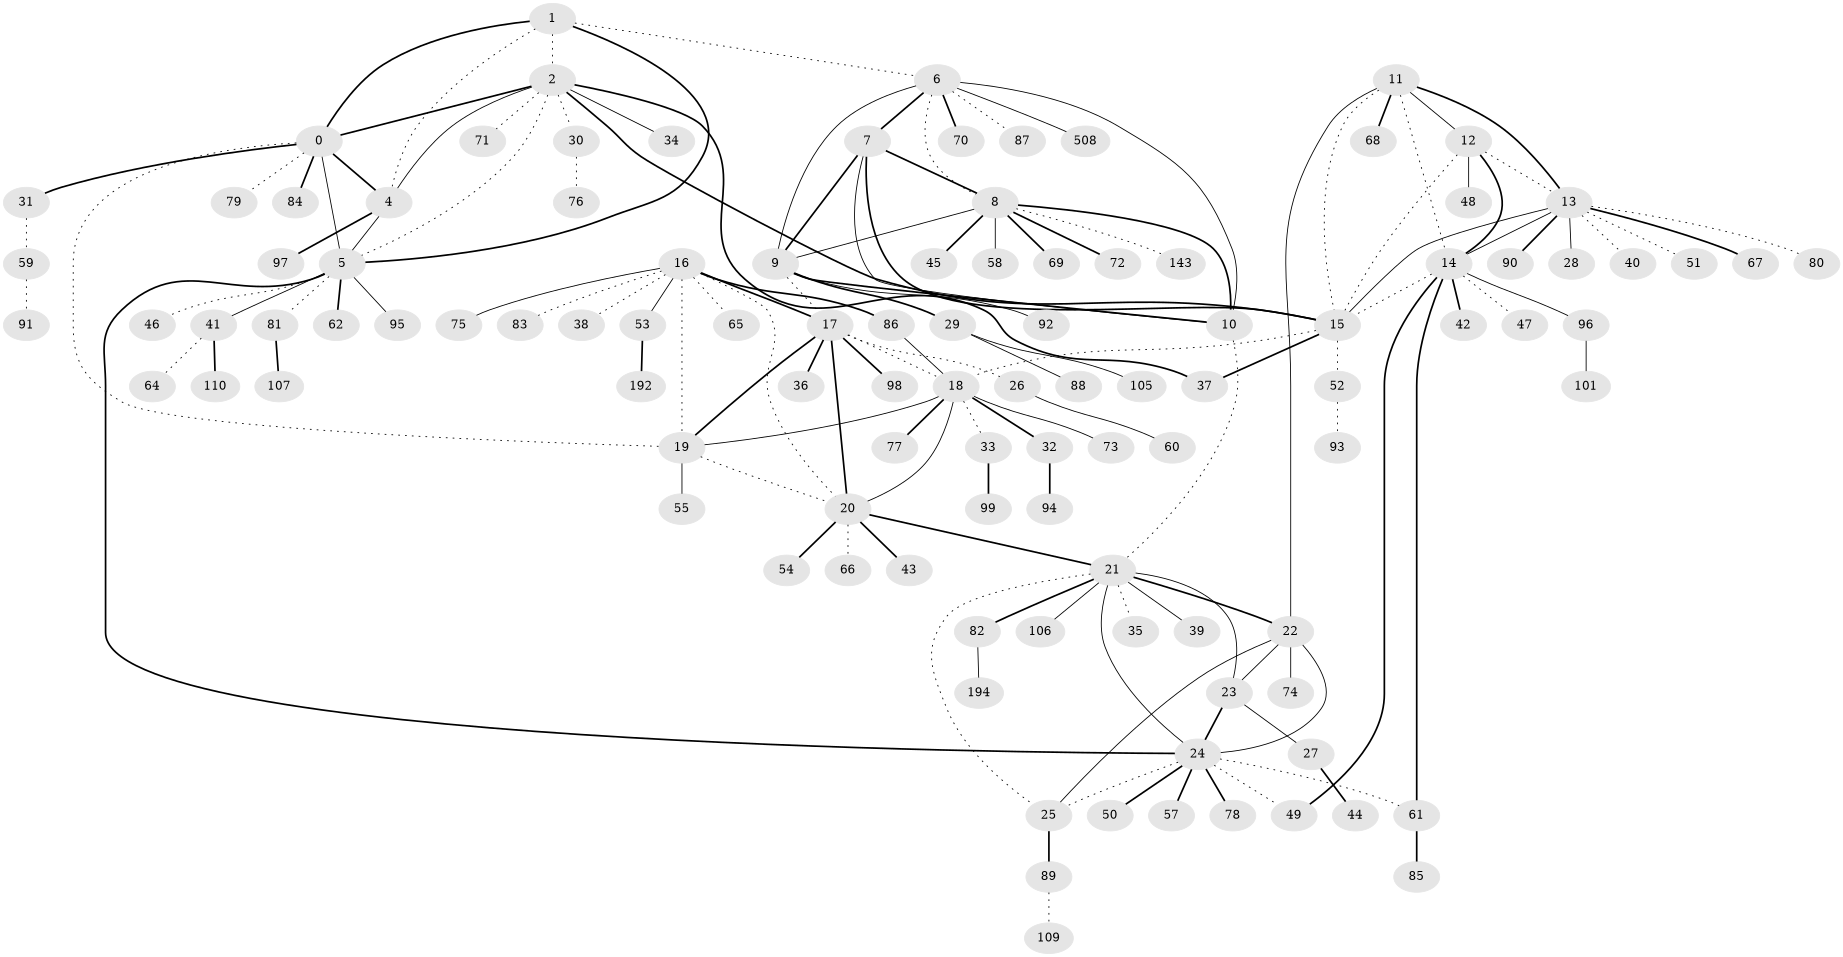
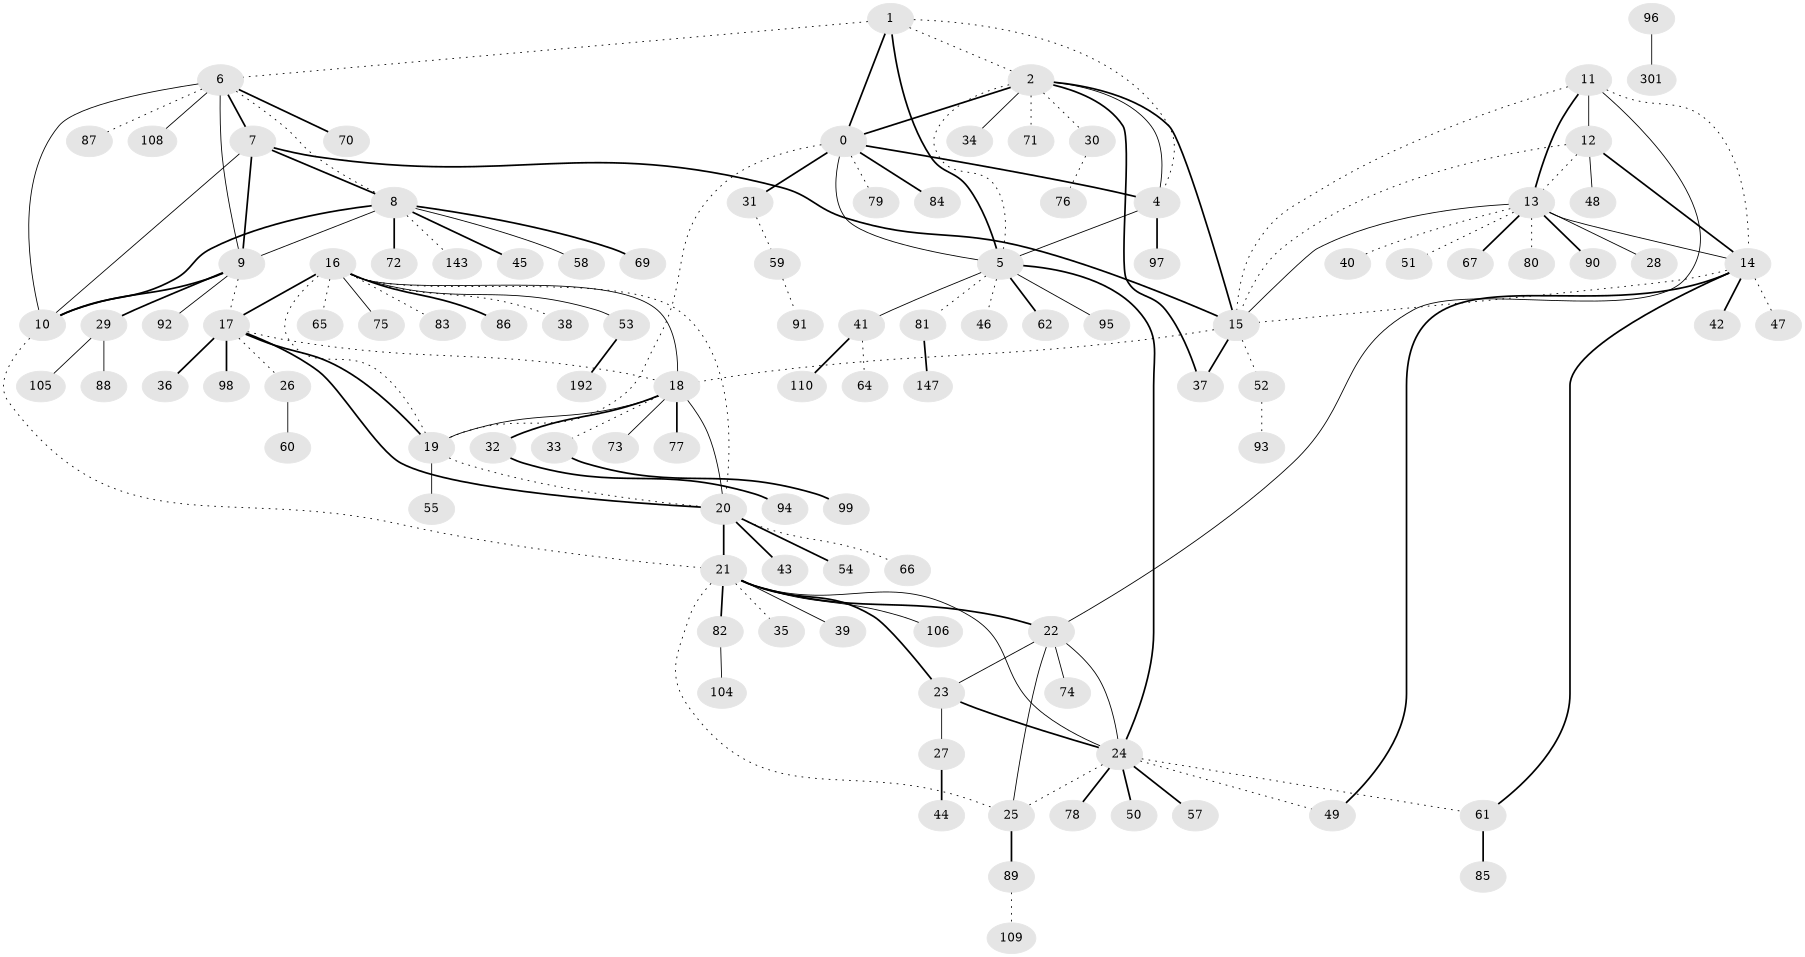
  graph {
    node [color=gray90 style=filled]
    edge [style=bold]
    1
    2
    n3 [label=0]
    4
    5
    6
    15
    30
    34
    37
    71
    19
    31
    79
    84
    97
    24
    41
    46
    62
    81
    95
    7
    8
    9
    10
    70
    87
-   108 [label=508]
+   108
    18
    52
    76
    20
    55
    59
    49
    61
    25
    50
    57
    78
    64
    n43 [label=110]
-   107
+   107 [label=147]
    45
    58
    69
    72
    n49 [label=143]
    17
    29
    92
    21
    26
    36
    98
    88
    105
    22
    23
    35
    39
    82
    106
    11
    12
    13
    14
-   68
    48
    28
    40
    51
    67
    80
    90
    42
    47
    96
    74
    85
-   101
+   101 [label=301]
    32
    33
    73
    77
    93
    16
    38
    53
    65
    75
    83
    86
    43
    54
    66
    n98 [label=192]
    60
    94
    99
    27
    89
-   104 [label=194]
+   104
    44
    109
    91
    1 -- 2 [style=dotted]
    1 -- n3
    1 -- 4 [style=dotted]
    1 -- 5
    1 -- 6 [style=dotted]
    2 -- n3
    2 -- 4 [style=solid]
    2 -- 5 [style=dotted]
    2 -- 15
    2 -- 30 [style=dotted]
    2 -- 34 [style=solid]
    2 -- 37
    2 -- 71 [style=dotted]
    n3 -- 4
    n3 -- 5 [style=solid]
    n3 -- 19 [style=dotted]
    n3 -- 31
    n3 -- 79 [style=dotted]
    n3 -- 84
    4 -- 5 [style=solid]
    4 -- 97
    5 -- 24
    5 -- 41 [style=solid]
    5 -- 46 [style=dotted]
    5 -- 62
    5 -- 81 [style=dotted]
    5 -- 95 [style=solid]
    6 -- 7
    6 -- 8 [style=dotted]
    6 -- 9 [style=solid]
    6 -- 10 [style=solid]
    6 -- 70
    6 -- 87 [style=dotted]
    6 -- 108 [style=solid]
    15 -- 37
    15 -- 18 [style=dotted]
    15 -- 52 [style=dotted]
    30 -- 76 [style=dotted]
    19 -- 20 [style=dotted]
    19 -- 55 [style=solid]
    31 -- 59 [style=dotted]
    24 -- 49 [style=dotted]
    24 -- 61 [style=dotted]
    24 -- 25 [style=dotted]
    24 -- 50
    24 -- 57
    24 -- 78
    41 -- 64 [style=dotted]
    41 -- n43
    81 -- 107
    7 -- 15
    7 -- 8
    7 -- 9
    7 -- 10 [style=solid]
    8 -- 9 [style=solid]
    8 -- 10
    8 -- 45
    8 -- 58 [style=solid]
    8 -- 69
    8 -- 72
    8 -- n49 [style=dotted]
    9 -- 10
    9 -- 17 [style=dotted]
    9 -- 29
    9 -- 92 [style=solid]
    10 -- 21 [style=dotted]
    18 -- 19 [style=solid]
    18 -- 20 [style=solid]
    18 -- 32
    18 -- 33 [style=dotted]
    18 -- 73 [style=solid]
    18 -- 77
    52 -- 93 [style=dotted]
    20 -- 21
    20 -- 43
    20 -- 54
    20 -- 66 [style=dotted]
    59 -- 91 [style=dotted]
    61 -- 85
    25 -- 89
    17 -- 19
    17 -- 18 [style=dotted]
    17 -- 20
    17 -- 26 [style=dotted]
    17 -- 36
    17 -- 98
    29 -- 88 [style=solid]
    29 -- 105 [style=solid]
    21 -- 24 [style=solid]
    21 -- 25 [style=dotted]
    21 -- 22
-   21 -- 23 [style=solid]
+   21 -- 23
    21 -- 35 [style=dotted]
    21 -- 39 [style=solid]
    21 -- 82
    21 -- 106 [style=solid]
    26 -- 60 [style=solid]
    22 -- 24 [style=solid]
    22 -- 25 [style=solid]
    22 -- 23 [style=solid]
    22 -- 74 [style=solid]
    23 -- 24
    23 -- 27 [style=solid]
    82 -- 104 [style=solid]
    11 -- 15 [style=dotted]
    11 -- 22 [style=solid]
    11 -- 12 [style=solid]
    11 -- 13
    11 -- 14 [style=dotted]
-   11 -- 68
    12 -- 15 [style=dotted]
    12 -- 13 [style=dotted]
    12 -- 14
    12 -- 48 [style=solid]
    13 -- 15 [style=solid]
    13 -- 14 [style=solid]
    13 -- 28 [style=solid]
    13 -- 40 [style=dotted]
    13 -- 51 [style=dotted]
    13 -- 67
    13 -- 80 [style=dotted]
    13 -- 90
    14 -- 15 [style=dotted]
    14 -- 49
    14 -- 61
    14 -- 42
    14 -- 47 [style=dotted]
-   14 -- 96 [style=solid]
    96 -- 101 [style=solid]
    32 -- 94
    33 -- 99
    16 -- 19 [style=dotted]
-   86 -- 18 [style=solid]
+   16 -- 18 [style=solid]
    16 -- 20 [style=dotted]
    16 -- 17
    16 -- 38 [style=dotted]
    16 -- 53 [style=solid]
    16 -- 65 [style=dotted]
    16 -- 75 [style=solid]
    16 -- 83 [style=dotted]
    16 -- 86
    53 -- n98
    27 -- 44
    89 -- 109 [style=dotted]
  }
